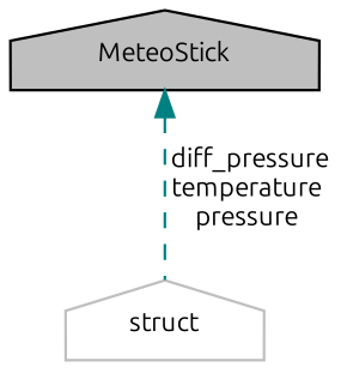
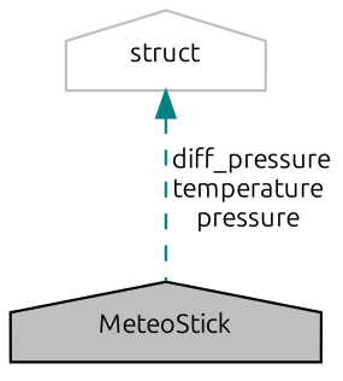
  digraph {
    fontname=Ubuntu
    node [fontname=Ubuntu fontsize=10 shape=house style=filled]
    n1 [color=black fillcolor=grey75 fontcolor=black height=0.2 label=MeteoStick width=0.4]
    n2 [color=grey75 fillcolor=white height=0.2 label=struct width=0.4]
-   n1 -> n2 [color=teal dir=back fontname=Ubuntu fontsize=10 label=" diff_pressure\ntemperature\npressure" labelfontname=FreeSans labelfontsize=10 style=dashed]
+   n2 -> n1 [color=teal dir=back fontname=Ubuntu fontsize=10 label=" diff_pressure\ntemperature\npressure" labelfontname=FreeSans labelfontsize=10 style=dashed]
  }
